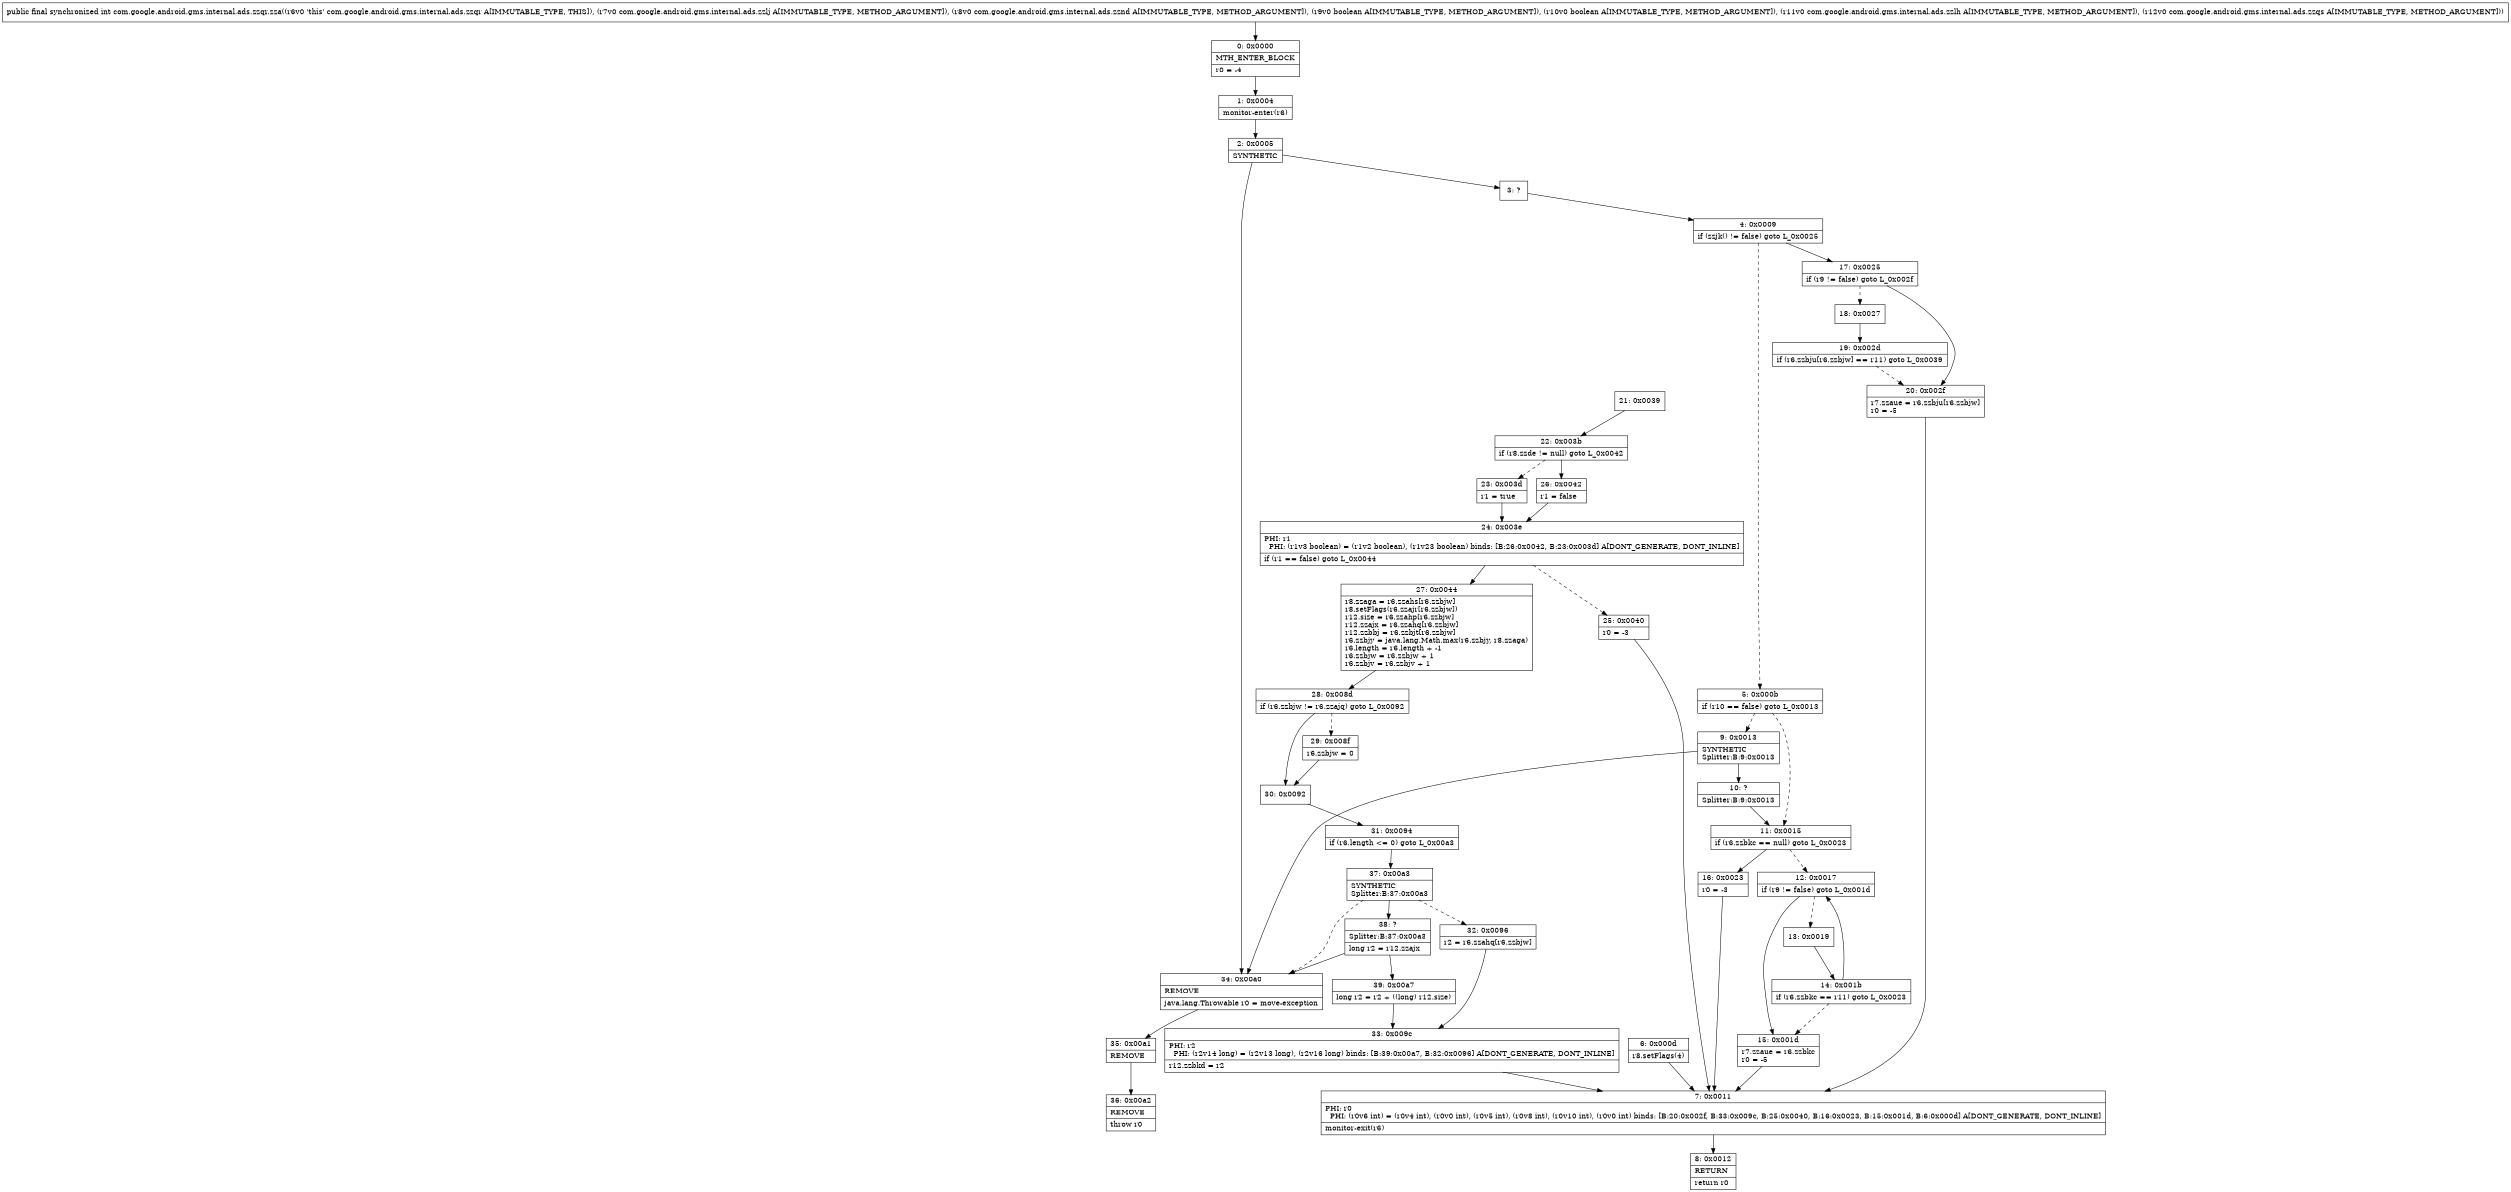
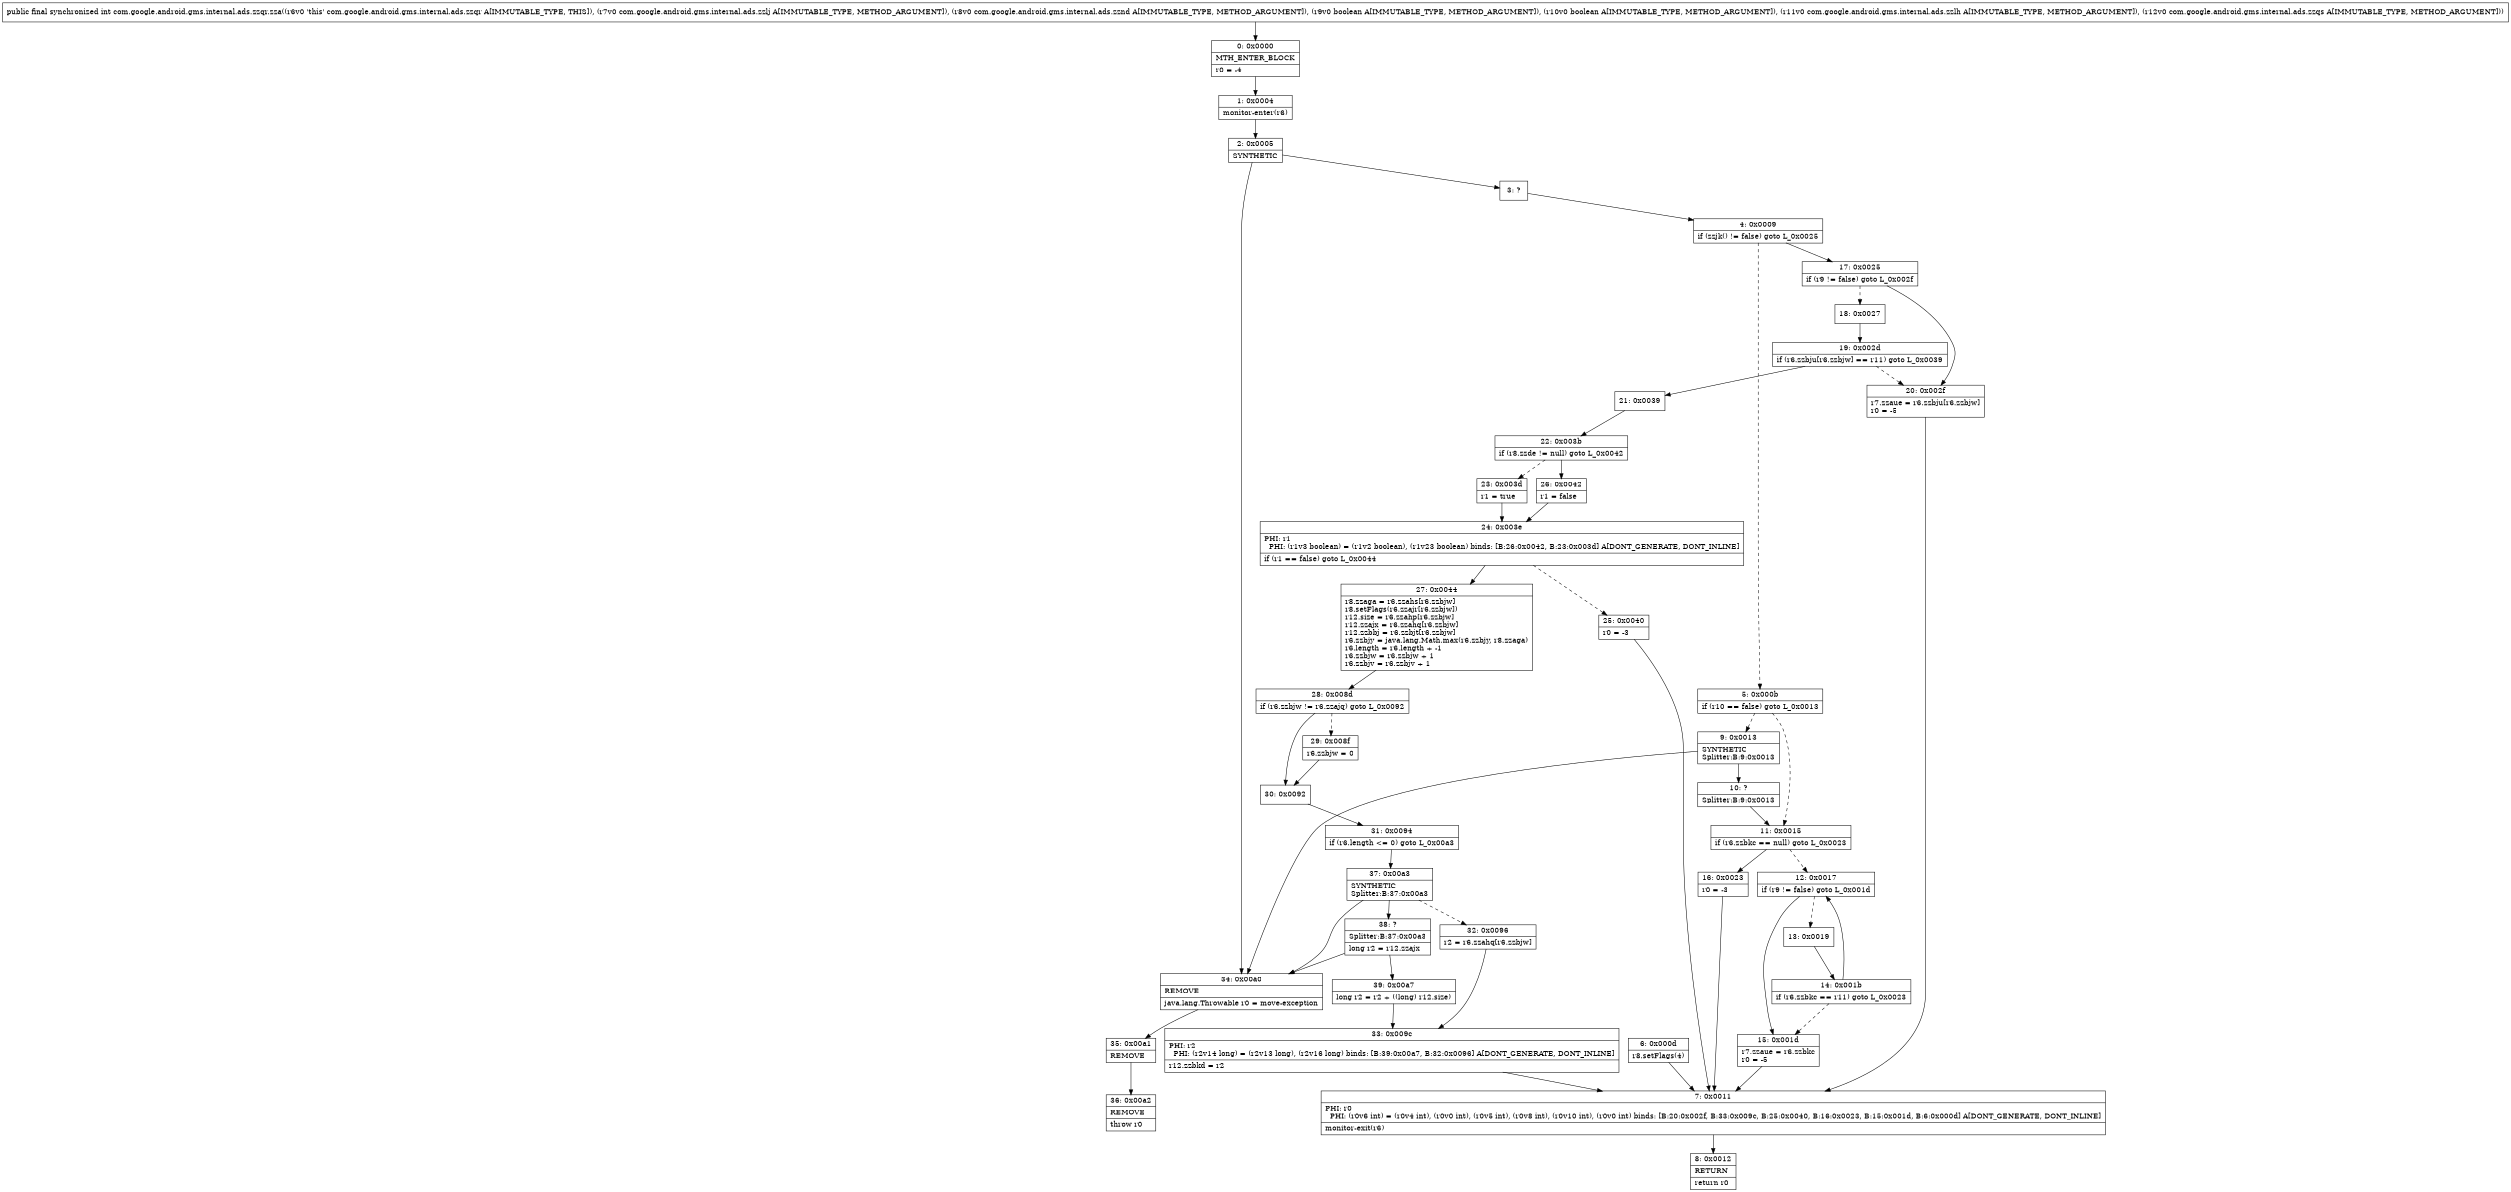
  digraph {
    node [shape=record]
    n1 [label="{0\:\ 0x0000|MTH_ENTER_BLOCK\l|r0 = \-4\l}"]
    n2 [label="{1\:\ 0x0004|monitor\-enter(r6)\l}"]
    n3 [label="{2\:\ 0x0005|SYNTHETIC\l}"]
    n4 [label="{3\:\ ?}"]
    n5 [label="{34\:\ 0x00a0|REMOVE\l|java.lang.Throwable r0 = move\-exception\l}"]
    n6 [label="{4\:\ 0x0009|if (zzjk() != false) goto L_0x0025\l}"]
    n7 [label="{35\:\ 0x00a1|REMOVE\l}"]
    n8 [label="{5\:\ 0x000b|if (r10 == false) goto L_0x0013\l}"]
    n9 [label="{17\:\ 0x0025|if (r9 != false) goto L_0x002f\l}"]
    n10 [label="{9\:\ 0x0013|SYNTHETIC\lSplitter:B:9:0x0013\l}"]
    n11 [label="{11\:\ 0x0015|if (r6.zzbkc == null) goto L_0x0023\l}"]
    n12 [label="{18\:\ 0x0027}"]
    n13 [label="{20\:\ 0x002f|r7.zzaue = r6.zzbju[r6.zzbjw]\lr0 = \-5\l}"]
    n14 [label="{6\:\ 0x000d|r8.setFlags(4)\l}"]
    n15 [label="{7\:\ 0x0011|PHI: r0 \l  PHI: (r0v6 int) = (r0v4 int), (r0v0 int), (r0v5 int), (r0v8 int), (r0v10 int), (r0v0 int) binds: [B:20:0x002f, B:33:0x009c, B:25:0x0040, B:16:0x0023, B:15:0x001d, B:6:0x000d] A[DONT_GENERATE, DONT_INLINE]\l|monitor\-exit(r6)\l}"]
    n16 [label="{10\:\ ?|Splitter:B:9:0x0013\l}"]
    n17 [label="{8\:\ 0x0012|RETURN\l|return r0\l}"]
    n18 [label="{12\:\ 0x0017|if (r9 != false) goto L_0x001d\l}"]
    n19 [label="{16\:\ 0x0023|r0 = \-3\l}"]
    n20 [label="{13\:\ 0x0019}"]
    n21 [label="{15\:\ 0x001d|r7.zzaue = r6.zzbkc\lr0 = \-5\l}"]
    n22 [label="{14\:\ 0x001b|if (r6.zzbkc == r11) goto L_0x0023\l}"]
    n23 [label="{19\:\ 0x002d|if (r6.zzbju[r6.zzbjw] == r11) goto L_0x0039\l}"]
    n24 [label="{21\:\ 0x0039}"]
    n25 [label="{22\:\ 0x003b|if (r8.zzde != null) goto L_0x0042\l}"]
    n26 [label="{23\:\ 0x003d|r1 = true\l}"]
    n27 [label="{26\:\ 0x0042|r1 = false\l}"]
    n28 [label="{24\:\ 0x003e|PHI: r1 \l  PHI: (r1v3 boolean) = (r1v2 boolean), (r1v23 boolean) binds: [B:26:0x0042, B:23:0x003d] A[DONT_GENERATE, DONT_INLINE]\l|if (r1 == false) goto L_0x0044\l}"]
    n29 [label="{25\:\ 0x0040|r0 = \-3\l}"]
    n30 [label="{27\:\ 0x0044|r8.zzaga = r6.zzahs[r6.zzbjw]\lr8.setFlags(r6.zzajr[r6.zzbjw])\lr12.size = r6.zzahp[r6.zzbjw]\lr12.zzajx = r6.zzahq[r6.zzbjw]\lr12.zzbbj = r6.zzbjt[r6.zzbjw]\lr6.zzbjy = java.lang.Math.max(r6.zzbjy, r8.zzaga)\lr6.length = r6.length + \-1\lr6.zzbjw = r6.zzbjw + 1\lr6.zzbjv = r6.zzbjv + 1\l}"]
    n31 [label="{28\:\ 0x008d|if (r6.zzbjw != r6.zzajq) goto L_0x0092\l}"]
    n32 [label="{29\:\ 0x008f|r6.zzbjw = 0\l}"]
    n33 [label="{30\:\ 0x0092}"]
    n34 [label="{31\:\ 0x0094|if (r6.length \<= 0) goto L_0x00a3\l}"]
    n35 [label="{37\:\ 0x00a3|SYNTHETIC\lSplitter:B:37:0x00a3\l}"]
    n36 [label="{32\:\ 0x0096|r2 = r6.zzahq[r6.zzbjw]\l}"]
    n37 [label="{33\:\ 0x009c|PHI: r2 \l  PHI: (r2v14 long) = (r2v13 long), (r2v16 long) binds: [B:39:0x00a7, B:32:0x0096] A[DONT_GENERATE, DONT_INLINE]\l|r12.zzbkd = r2\l}"]
    n38 [label="{38\:\ ?|Splitter:B:37:0x00a3\l|long r2 = r12.zzajx\l}"]
    n39 [label="{36\:\ 0x00a2|REMOVE\l|throw r0\l}"]
    n40 [label="{39\:\ 0x00a7|long r2 = r2 + ((long) r12.size)\l}"]
    n41 [label="{public final synchronized int com.google.android.gms.internal.ads.zzqr.zza((r6v0 'this' com.google.android.gms.internal.ads.zzqr A[IMMUTABLE_TYPE, THIS]), (r7v0 com.google.android.gms.internal.ads.zzlj A[IMMUTABLE_TYPE, METHOD_ARGUMENT]), (r8v0 com.google.android.gms.internal.ads.zznd A[IMMUTABLE_TYPE, METHOD_ARGUMENT]), (r9v0 boolean A[IMMUTABLE_TYPE, METHOD_ARGUMENT]), (r10v0 boolean A[IMMUTABLE_TYPE, METHOD_ARGUMENT]), (r11v0 com.google.android.gms.internal.ads.zzlh A[IMMUTABLE_TYPE, METHOD_ARGUMENT]), (r12v0 com.google.android.gms.internal.ads.zzqs A[IMMUTABLE_TYPE, METHOD_ARGUMENT])) }"]
    n1 -> n2
    n2 -> n3
    n3 -> n4
    n3 -> n5
    n4 -> n6
    n5 -> n7
    n6 -> n8 [style=dashed]
    n6 -> n9
    n7 -> n39
    n8 -> n10 [style=dashed]
    n8 -> n11 [style=dashed]
    n9 -> n12 [style=dashed]
    n9 -> n13
    n10 -> n5
    n10 -> n16
    n11 -> n18 [style=dashed]
    n11 -> n19
    n12 -> n23
    n13 -> n15
    n14 -> n15
    n15 -> n17
    n16 -> n11
    n18 -> n20 [style=dashed]
    n18 -> n21
    n19 -> n15
    n20 -> n22
    n21 -> n15
    n22 -> n18
    n22 -> n21 [style=dashed]
    n23 -> n13 [style=dashed]
+   n23 -> n24
    n24 -> n25
    n25 -> n26 [style=dashed]
    n25 -> n27
    n26 -> n28
    n27 -> n28
    n28 -> n29 [style=dashed]
    n28 -> n30
    n29 -> n15
    n30 -> n31
    n31 -> n32 [style=dashed]
    n31 -> n33
    n32 -> n33
    n33 -> n34
    n34 -> n35
-   n35 -> n5 [style=dashed]
+   n35 -> n5
    n35 -> n36 [style=dashed]
    n35 -> n38
    n36 -> n37
    n37 -> n15
    n38 -> n5
    n38 -> n40
    n40 -> n37
    n41 -> n1
  }
